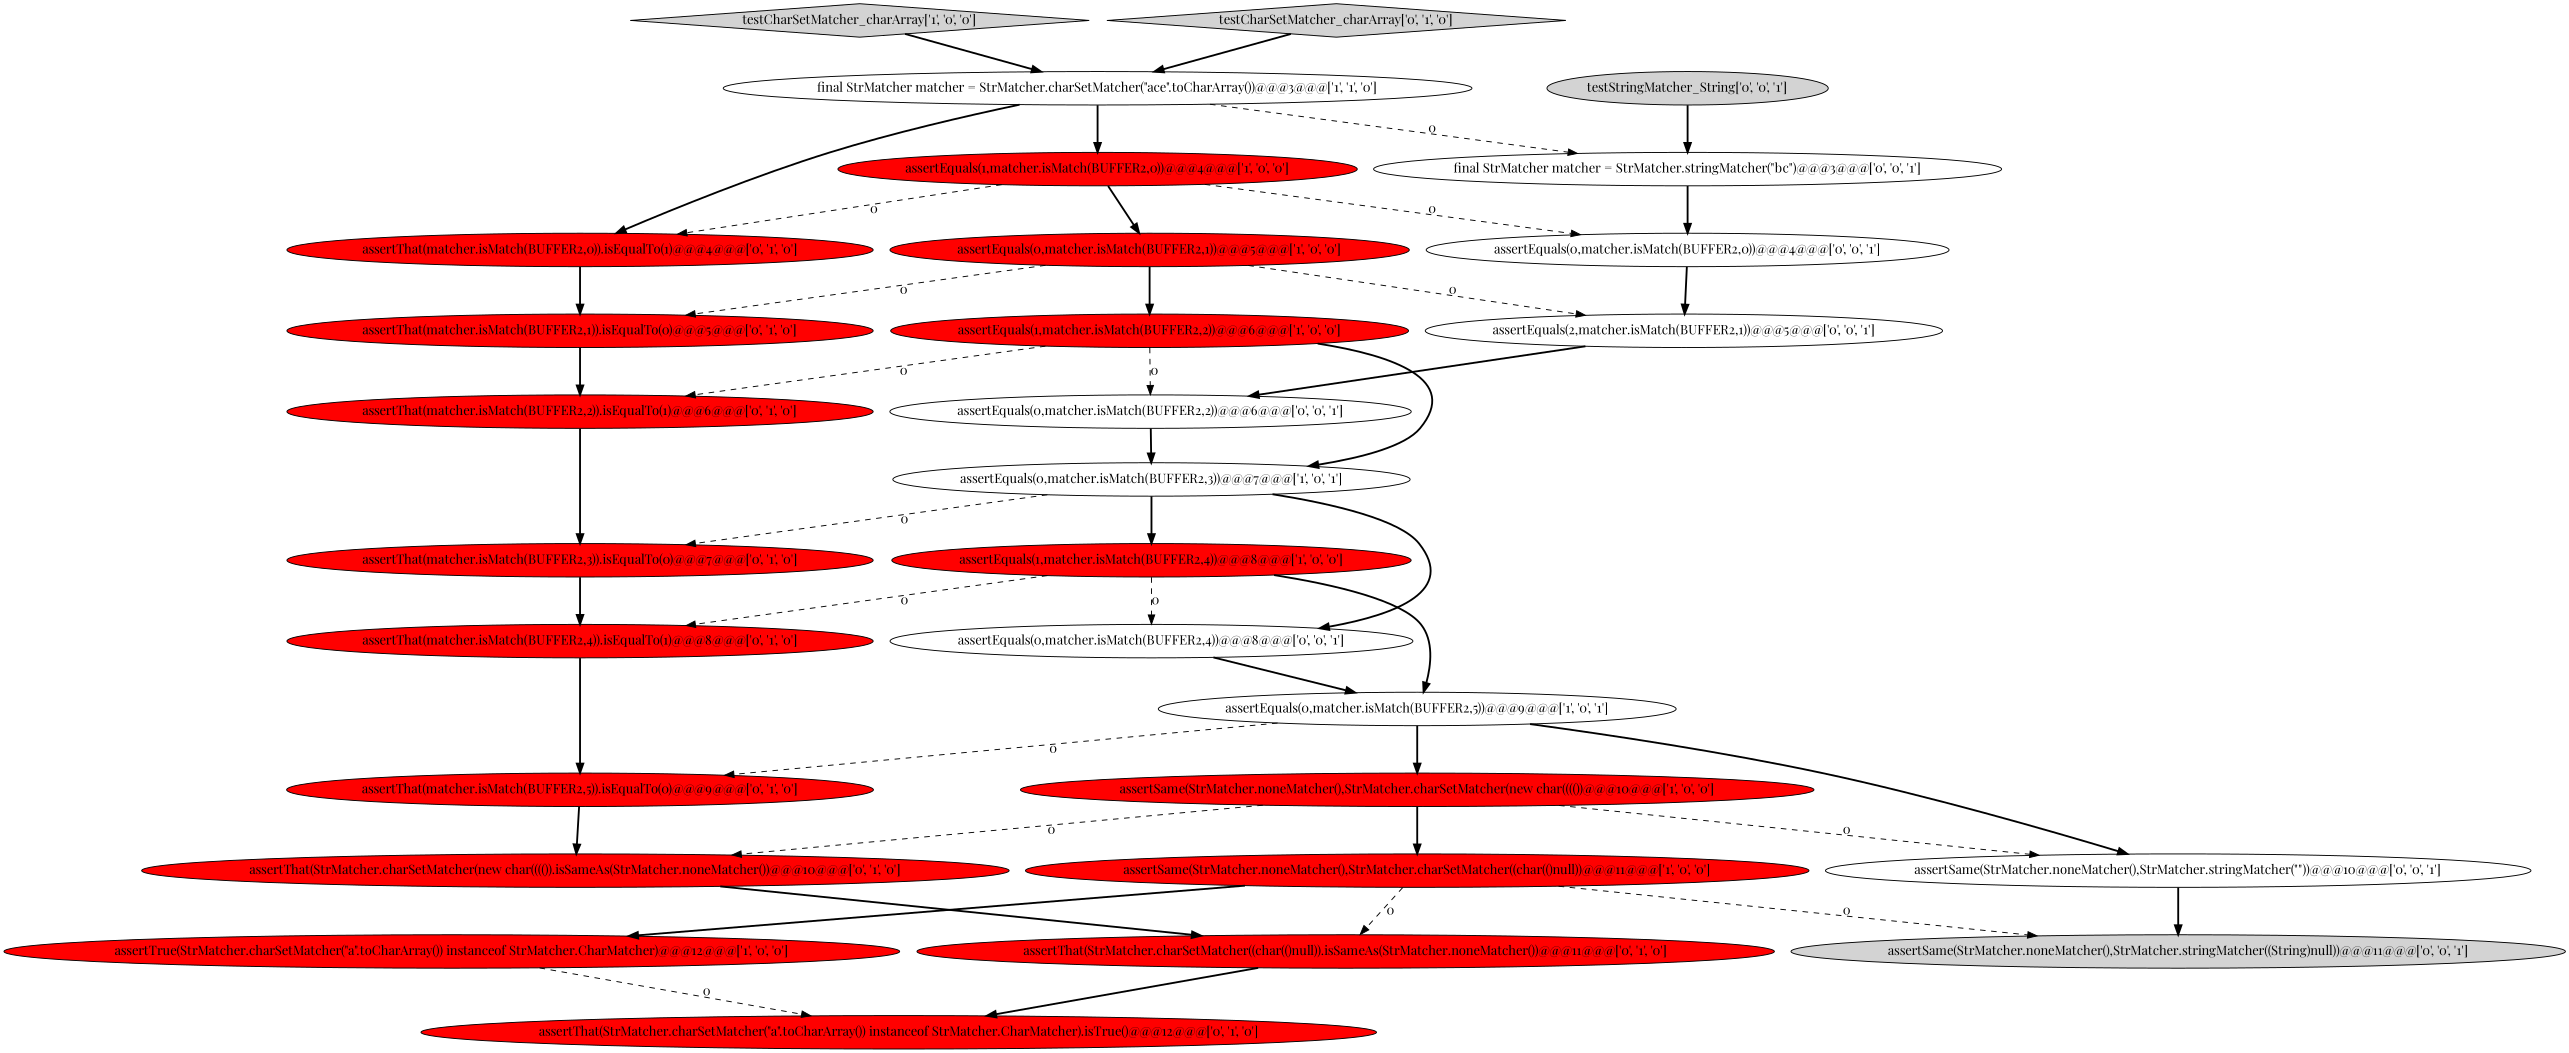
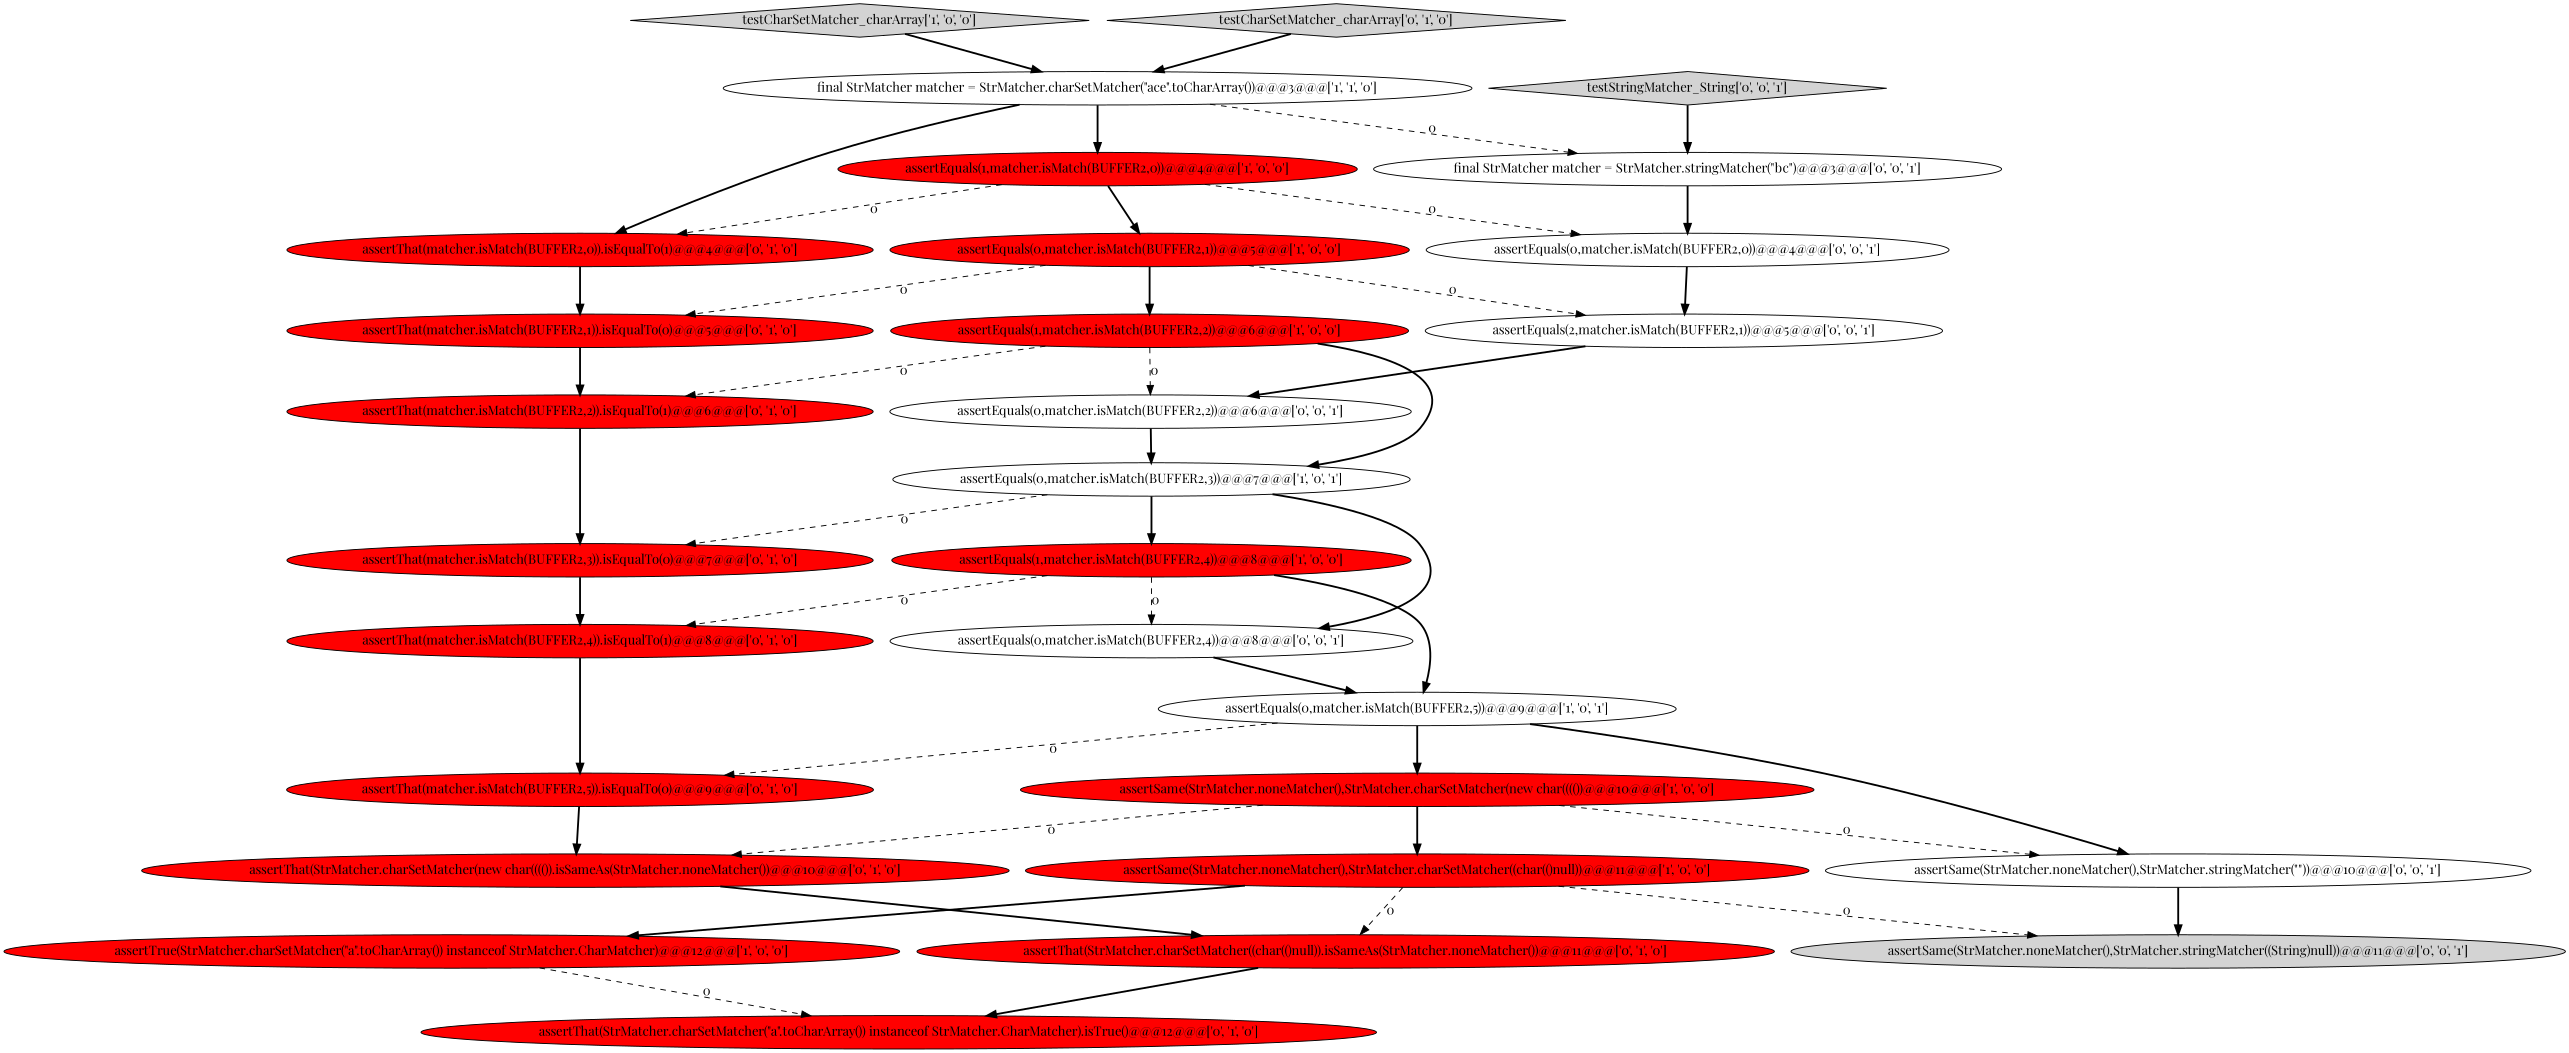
  digraph {
    fontname="Playfair Display"
    node [fillcolor=red shape=ellipse style=filled fontname="Playfair Display"]
    edge [style=bold fontname="Playfair Display"]
    n1 [label="assertThat(matcher.isMatch(BUFFER2,4)).isEqualTo(1)@@@8@@@['0', '1', '0']"]
    n2 [label="assertThat(matcher.isMatch(BUFFER2,5)).isEqualTo(0)@@@9@@@['0', '1', '0']"]
    n3 [fillcolor=white label="assertEquals(0,matcher.isMatch(BUFFER2,3))@@@7@@@['1', '0', '1']"]
    n4 [fillcolor=white label="assertEquals(0,matcher.isMatch(BUFFER2,4))@@@8@@@['0', '0', '1']"]
    n5 [label="assertEquals(1,matcher.isMatch(BUFFER2,4))@@@8@@@['1', '0', '0']"]
    n6 [label="assertThat(matcher.isMatch(BUFFER2,3)).isEqualTo(0)@@@7@@@['0', '1', '0']"]
    n7 [label="assertThat(matcher.isMatch(BUFFER2,1)).isEqualTo(0)@@@5@@@['0', '1', '0']"]
    n8 [label="assertThat(matcher.isMatch(BUFFER2,2)).isEqualTo(1)@@@6@@@['0', '1', '0']"]
    n9 [label="assertThat(StrMatcher.charSetMatcher(\"a\".toCharArray()) instanceof StrMatcher.CharMatcher).isTrue()@@@12@@@['0', '1', '0']"]
    n10 [label="assertEquals(0,matcher.isMatch(BUFFER2,1))@@@5@@@['1', '0', '0']"]
    n11 [fillcolor=white label="assertEquals(2,matcher.isMatch(BUFFER2,1))@@@5@@@['0', '0', '1']"]
    n12 [label="assertEquals(1,matcher.isMatch(BUFFER2,2))@@@6@@@['1', '0', '0']"]
    n13 [fillcolor=lightgray label="testCharSetMatcher_charArray['1', '0', '0']" shape=diamond]
    n14 [fillcolor=white label="final StrMatcher matcher = StrMatcher.charSetMatcher(\"ace\".toCharArray())@@@3@@@['1', '1', '0']"]
    n15 [fillcolor=white label="assertEquals(0,matcher.isMatch(BUFFER2,0))@@@4@@@['0', '0', '1']"]
    n16 [label="assertThat(matcher.isMatch(BUFFER2,0)).isEqualTo(1)@@@4@@@['0', '1', '0']"]
    n17 [fillcolor=white label="final StrMatcher matcher = StrMatcher.stringMatcher(\"bc\")@@@3@@@['0', '0', '1']"]
    n18 [label="assertEquals(1,matcher.isMatch(BUFFER2,0))@@@4@@@['1', '0', '0']"]
    n19 [fillcolor=white label="assertEquals(0,matcher.isMatch(BUFFER2,2))@@@6@@@['0', '0', '1']"]
    n20 [label="assertSame(StrMatcher.noneMatcher(),StrMatcher.charSetMatcher((char(()null))@@@11@@@['1', '0', '0']"]
    n21 [label="assertThat(StrMatcher.charSetMatcher((char(()null)).isSameAs(StrMatcher.noneMatcher())@@@11@@@['0', '1', '0']"]
    n22 [label="assertTrue(StrMatcher.charSetMatcher(\"a\".toCharArray()) instanceof StrMatcher.CharMatcher)@@@12@@@['1', '0', '0']"]
    n23 [fillcolor=lightgray label="assertSame(StrMatcher.noneMatcher(),StrMatcher.stringMatcher((String)null))@@@11@@@['0', '0', '1']"]
    n24 [fillcolor=white label="assertEquals(0,matcher.isMatch(BUFFER2,5))@@@9@@@['1', '0', '1']"]
    n25 [label="assertThat(StrMatcher.charSetMatcher(new char(((()).isSameAs(StrMatcher.noneMatcher())@@@10@@@['0', '1', '0']"]
-   n26 [fillcolor=lightgray label="testStringMatcher_String['0', '0', '1']"]
+   n26 [fillcolor=lightgray label="testStringMatcher_String['0', '0', '1']" shape=diamond]
    n27 [label="assertSame(StrMatcher.noneMatcher(),StrMatcher.charSetMatcher(new char(((())@@@10@@@['1', '0', '0']"]
    n28 [fillcolor=white label="assertSame(StrMatcher.noneMatcher(),StrMatcher.stringMatcher(\"\"))@@@10@@@['0', '0', '1']"]
    n29 [fillcolor=lightgray label="testCharSetMatcher_charArray['0', '1', '0']" shape=diamond]
    n1 -> n2
    n2 -> n25
    n3 -> n4
    n3 -> n5
    n3 -> n6 [label=0 style=dashed]
    n4 -> n24
    n5 -> n1 [label=0 style=dashed]
    n5 -> n4 [label=0 style=dashed]
    n5 -> n24
    n6 -> n1
    n7 -> n8
    n8 -> n6
    n10 -> n7 [label=0 style=dashed]
    n10 -> n11 [label=0 style=dashed]
    n10 -> n12
    n11 -> n19
    n12 -> n3
    n12 -> n8 [label=0 style=dashed]
    n12 -> n19 [label=0 style=dashed]
    n13 -> n14
    n14 -> n16
    n14 -> n17 [label=0 style=dashed]
    n14 -> n18
    n15 -> n11
    n16 -> n7
    n17 -> n15
    n18 -> n10
    n18 -> n15 [label=0 style=dashed]
    n18 -> n16 [label=0 style=dashed]
    n19 -> n3
    n20 -> n21 [label=0 style=dashed]
    n20 -> n22
    n20 -> n23 [label=0 style=dashed]
    n21 -> n9
    n22 -> n9 [label=0 style=dashed]
    n24 -> n2 [label=0 style=dashed]
    n24 -> n27
    n24 -> n28
    n25 -> n21
    n26 -> n17
    n27 -> n20
    n27 -> n25 [label=0 style=dashed]
    n27 -> n28 [label=0 style=dashed]
    n28 -> n23
    n29 -> n14
  }
